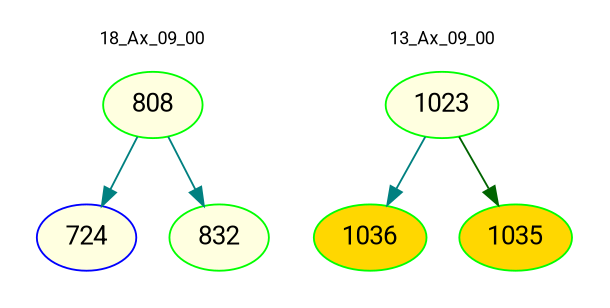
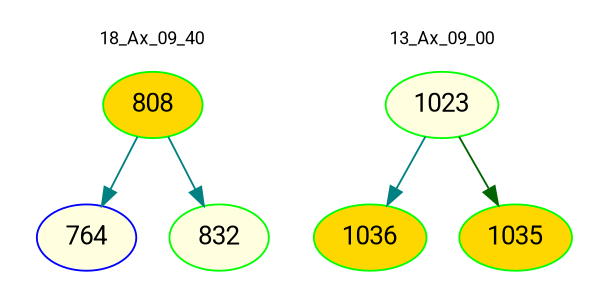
  digraph {
    fontname=Roboto
    node [color=green fillcolor=gold fontname=Roboto style=filled]
    edge [color=teal fontname=Roboto]
-   n1 [fillcolor=lightyellow label=808]
-   n2 [color=blue fillcolor=lightyellow label=724]
+   n1 [label=808]
+   n2 [color=blue fillcolor=lightyellow label=764]
    n3 [fillcolor=lightyellow label=832]
    n4 [fillcolor=lightyellow label=1023]
    n5 [label=1036]
    n6 [label=1035]
    subgraph cluster_1 {
      color=white
      fontsize=10
-     label="18_Ax_09_00"
+     label="18_Ax_09_40"
      n1
      n2
      n3
    }
    subgraph cluster_2 {
      color=white
      fontsize=10
      label="13_Ax_09_00"
      n4
      n5
      n6
    }
    n1 -> n2
    n1 -> n3
    n4 -> n5
    n4 -> n6 [color=darkgreen]
  }
